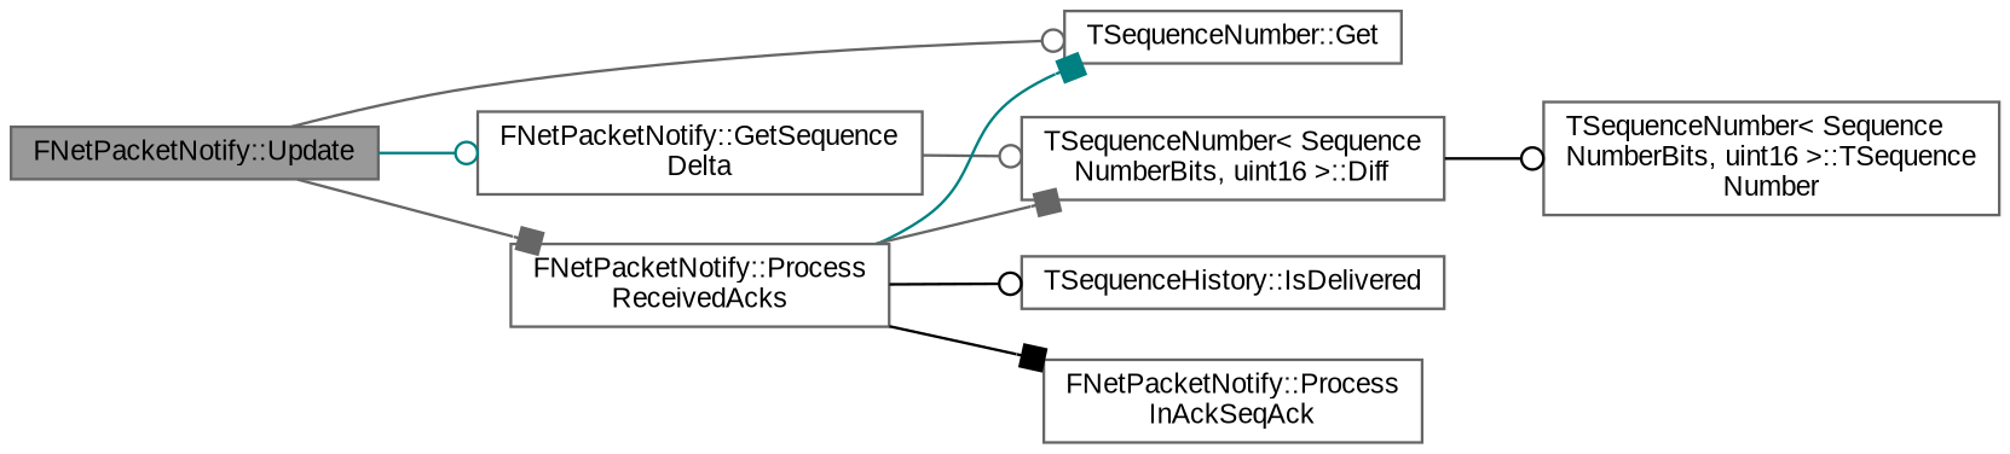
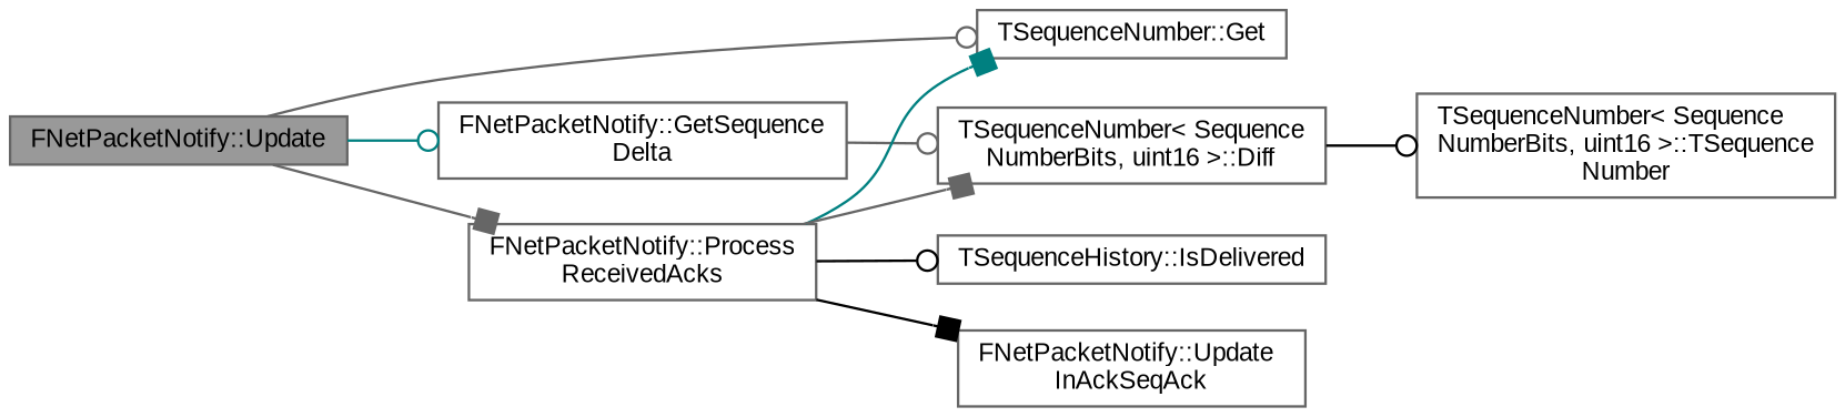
  digraph {
    fontname="Liberation Sans"
    rankdir=LR
    node [color=grey40 fillcolor=white fontname="Liberation Sans" fontsize=10 shape=box style=filled]
    edge [arrowhead=odot color=gray40 fontname="Liberation Sans" fontsize=10 labelfontname=Helvetica labelfontsize=10 style=solid]
    n1 [color=gray40 fillcolor=grey60 fontcolor=black height=0.2 label="FNetPacketNotify::Update" width=0.4]
    n2 [height=0.2 label="TSequenceNumber::Get" width=0.4]
    n3 [height=0.2 label="FNetPacketNotify::GetSequence\lDelta" width=0.4]
    n4 [height=0.2 label="FNetPacketNotify::Process\lReceivedAcks" width=0.4]
    n5 [height=0.2 label="TSequenceNumber\< Sequence\lNumberBits, uint16 \>::Diff" width=0.4]
    n6 [height=0.2 label="TSequenceHistory::IsDelivered" width=0.4]
-   n7 [height=0.2 label="FNetPacketNotify::Process\lInAckSeqAck" width=0.4]
+   n7 [height=0.2 label="FNetPacketNotify::Update\lInAckSeqAck" width=0.4]
    n8 [height=0.2 label="TSequenceNumber\< Sequence\lNumberBits, uint16 \>::TSequence\lNumber" width=0.4]
    n1 -> n2
    n1 -> n3 [color=teal]
    n1 -> n4 [arrowhead=box]
    n3 -> n5
    n4 -> n2 [arrowhead=box color=teal]
    n4 -> n5 [arrowhead=box]
    n4 -> n6 [color=black]
    n4 -> n7 [arrowhead=box color=black]
    n5 -> n8 [color=black]
  }
